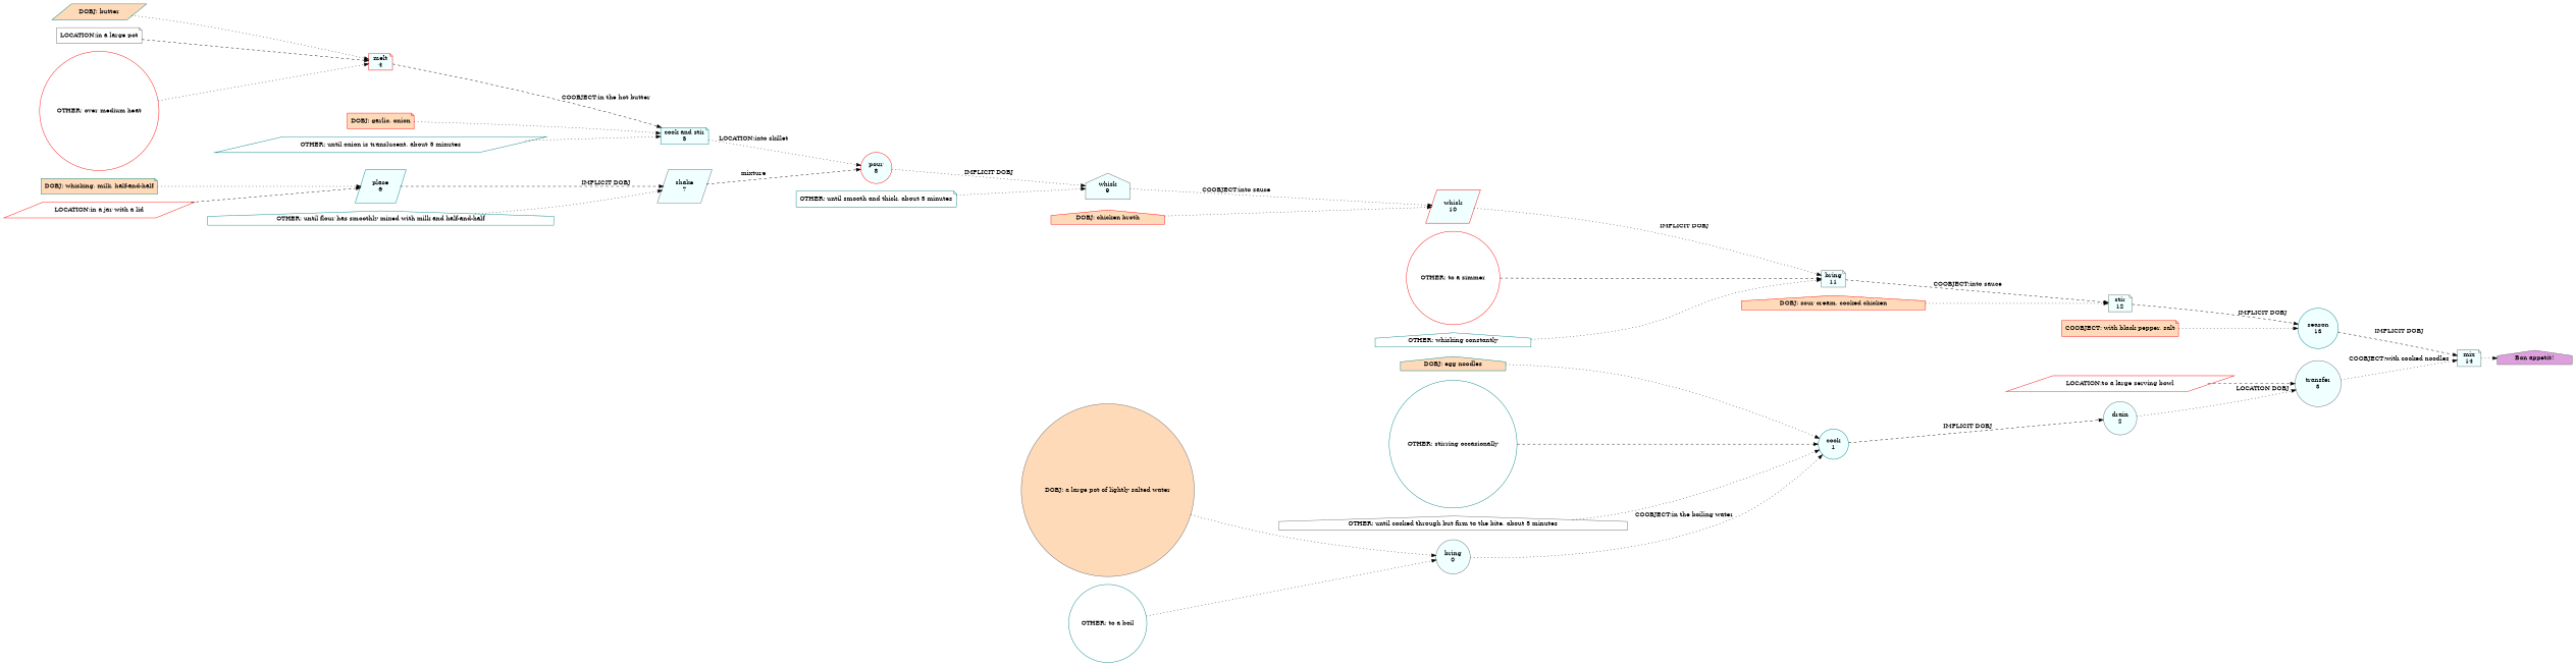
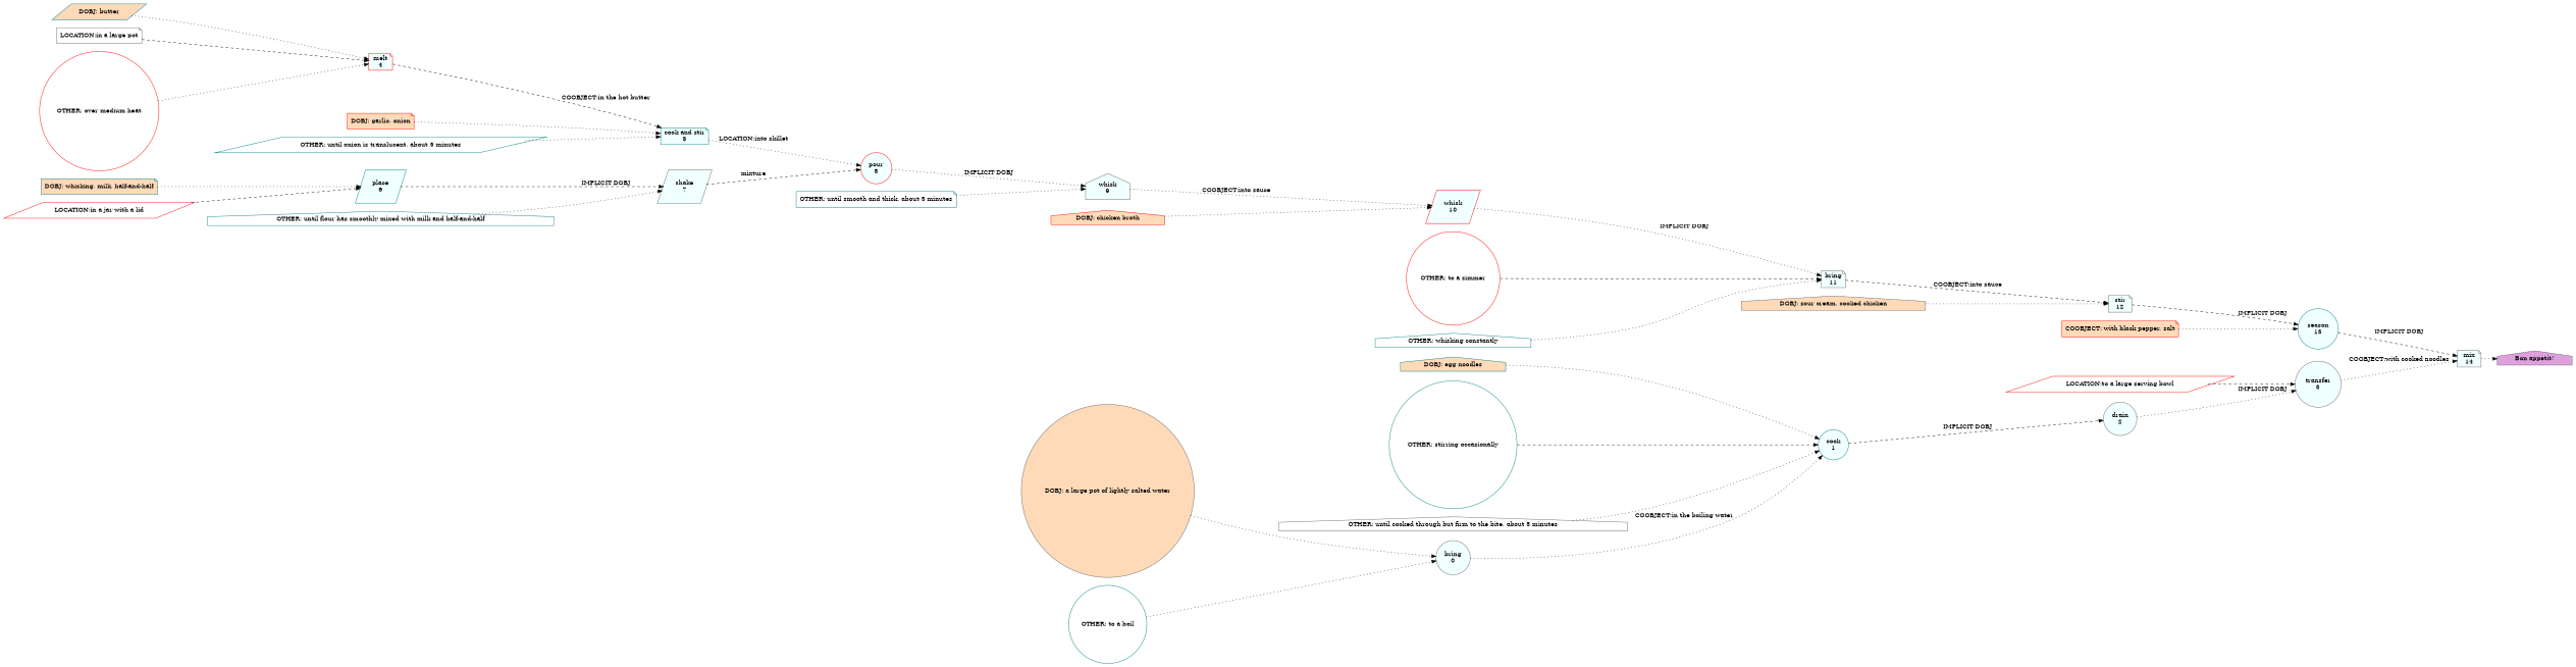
  digraph {
    rankdir=LR
    node [color=gray40 fillcolor=azure shape=circle style=filled]
    edge [style=dotted]
    n1 [label="bring\n0"]
    n2 [color=teal label="cook\n1"]
    n3 [label="drain\n2"]
    n4 [label="transfer\n3"]
    n5 [label="mix\n14" shape=note]
    n6 [fillcolor=plum label="Bon appetit!" shape=house]
    n7 [color=red label="melt\n4" shape=note]
    n8 [color=teal label="cook and stir\n5" shape=note]
    n9 [color=red label="pour\n8"]
    n10 [label="whisk\n9" shape=house]
    n11 [color=teal label="place\n6" shape=parallelogram]
    n12 [label="shake\n7" shape=parallelogram]
    n13 [color=red label="whisk\n10" shape=parallelogram]
    n14 [label="bring\n11" shape=note]
    n15 [label="stir\n12" shape=note]
    n16 [color=teal label="season\n13"]
    n17 [color=teal fillcolor=peachpuff label="DOBJ: butter" shape=parallelogram]
    n18 [fillcolor=white label="LOCATION:in a large pot" shape=note]
    n19 [color=red fillcolor=white label="OTHER: over medium heat"]
    n20 [color=teal fillcolor=peachpuff label="DOBJ: whisking, milk, half-and-half" shape=note]
    n21 [color=red fillcolor=white label="LOCATION:in a jar with a lid" shape=parallelogram]
    n22 [fillcolor=peachpuff label="DOBJ: a large pot of lightly salted water"]
    n23 [color=teal fillcolor=white label="OTHER: to a boil"]
    n24 [color=teal fillcolor=peachpuff label="DOBJ: egg noodles" shape=house]
    n25 [color=teal fillcolor=white label="OTHER: stirring occasionally"]
    n26 [fillcolor=white label="OTHER: until cooked through but firm to the bite, about 5 minutes" shape=house]
    n27 [color=red fillcolor=white label="LOCATION:to a large serving bowl" shape=parallelogram]
    n28 [color=red fillcolor=peachpuff label="DOBJ: garlic, onion" shape=note]
    n29 [color=teal fillcolor=white label="OTHER: until onion is translucent, about 5 minutes" shape=parallelogram]
    n30 [color=teal fillcolor=white label="OTHER: until flour has smoothly mixed with milk and half-and-half" shape=house]
    n31 [color=teal fillcolor=white label="OTHER: until smooth and thick, about 5 minutes" shape=note]
    n32 [color=red fillcolor=peachpuff label="DOBJ: chicken broth" shape=house]
    n33 [color=red fillcolor=white label="OTHER: to a simmer"]
    n34 [color=teal fillcolor=white label="OTHER: whisking constantly" shape=house]
-   n35 [color=red fillcolor=peachpuff label="DOBJ: sour cream, cooked chicken" shape=house]
+   n35 [fillcolor=peachpuff label="DOBJ: sour cream, cooked chicken" shape=house]
    n36 [color=red fillcolor=peachpuff label="COOBJECT: with black pepper, salt" shape=note]
    n1 -> n2 [label="COOBJECT:in the boiling water"]
    n2 -> n3 [label="IMPLICIT DOBJ" style=dashed]
-   n3 -> n4 [label="LOCATION DOBJ"]
+   n3 -> n4 [label="IMPLICIT DOBJ"]
    n4 -> n5 [label="COOBJECT:with cooked noodles"]
    n5 -> n6
    n7 -> n8 [label="COOBJECT:in the hot butter" style=dashed]
    n8 -> n9 [label="LOCATION:into skillet"]
    n9 -> n10 [label="IMPLICIT DOBJ"]
    n10 -> n13 [label="COOBJECT:into sauce"]
    n11 -> n12 [label="IMPLICIT DOBJ" style=dashed]
    n12 -> n9 [label=mixture style=dashed]
    n13 -> n14 [label="IMPLICIT DOBJ"]
    n14 -> n15 [label="COOBJECT:into sauce" style=dashed]
    n15 -> n16 [label="IMPLICIT DOBJ" style=dashed]
    n16 -> n5 [label="IMPLICIT DOBJ" style=dashed]
    n17 -> n7
    n18 -> n7 [style=dashed]
    n19 -> n7
    n20 -> n11
    n21 -> n11 [style=dashed]
    n22 -> n1
    n23 -> n1
    n24 -> n2
    n25 -> n2 [style=dashed]
    n26 -> n2
    n27 -> n4 [style=dashed]
    n28 -> n8
    n29 -> n8
    n30 -> n12
    n31 -> n10
    n32 -> n13
    n33 -> n14 [style=dashed]
    n34 -> n14
    n35 -> n15
    n36 -> n16
  }
